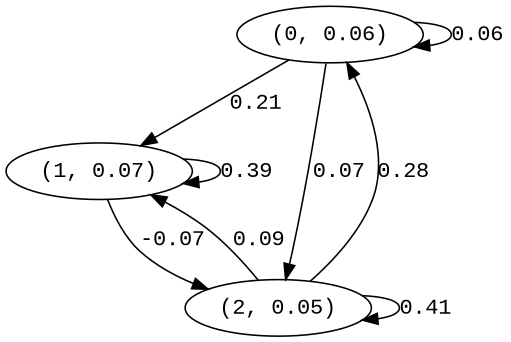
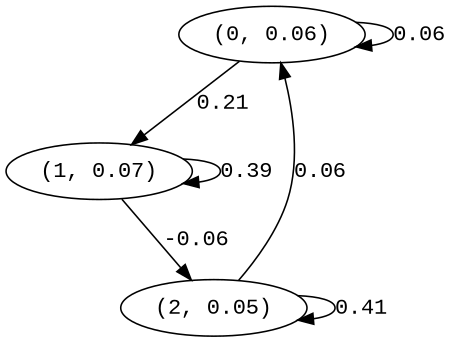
  digraph {
    fontname="Liberation Mono"
    node [fontname="Liberation Mono"]
    edge [fontname="Liberation Mono"]
    n1 [label="(0, 0.06)"]
    n2 [label="(1, 0.07)"]
    n3 [label="(2, 0.05)"]
    n1 -> n1 [label=0.06]
    n1 -> n2 [label=0.21]
-   n1 -> n3 [label=0.07]
    n2 -> n2 [label=0.39]
-   n2 -> n3 [label=-0.07]
-   n3 -> n1 [label=0.28]
-   n3 -> n2 [label=0.09]
+   n2 -> n3 [label=-0.06]
+   n3 -> n1 [label=0.06]
    n3 -> n3 [label=0.41]
  }
